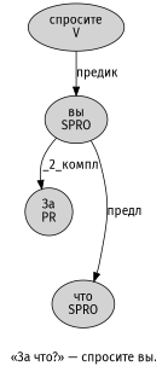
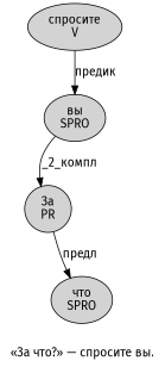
  digraph {
    fontname="Fira Sans"
    label="«За что?» — спросите вы."
    node [fillcolor=lightgray fontname="Fira Sans" penwidth=1 shape=ellipse style=filled]
    edge [fontname="Fira Sans"]
    n1 [label="За\nPR"]
    n2 [label="что\nSPRO"]
    n3 [label="спросите\nV"]
    n4 [label="вы\nSPRO"]
-   n4 -> n2 [label="предл"]
+   n1 -> n2 [label="предл"]
    n3 -> n4 [label="предик"]
    n4 -> n1 [label="_2_компл"]
  }
